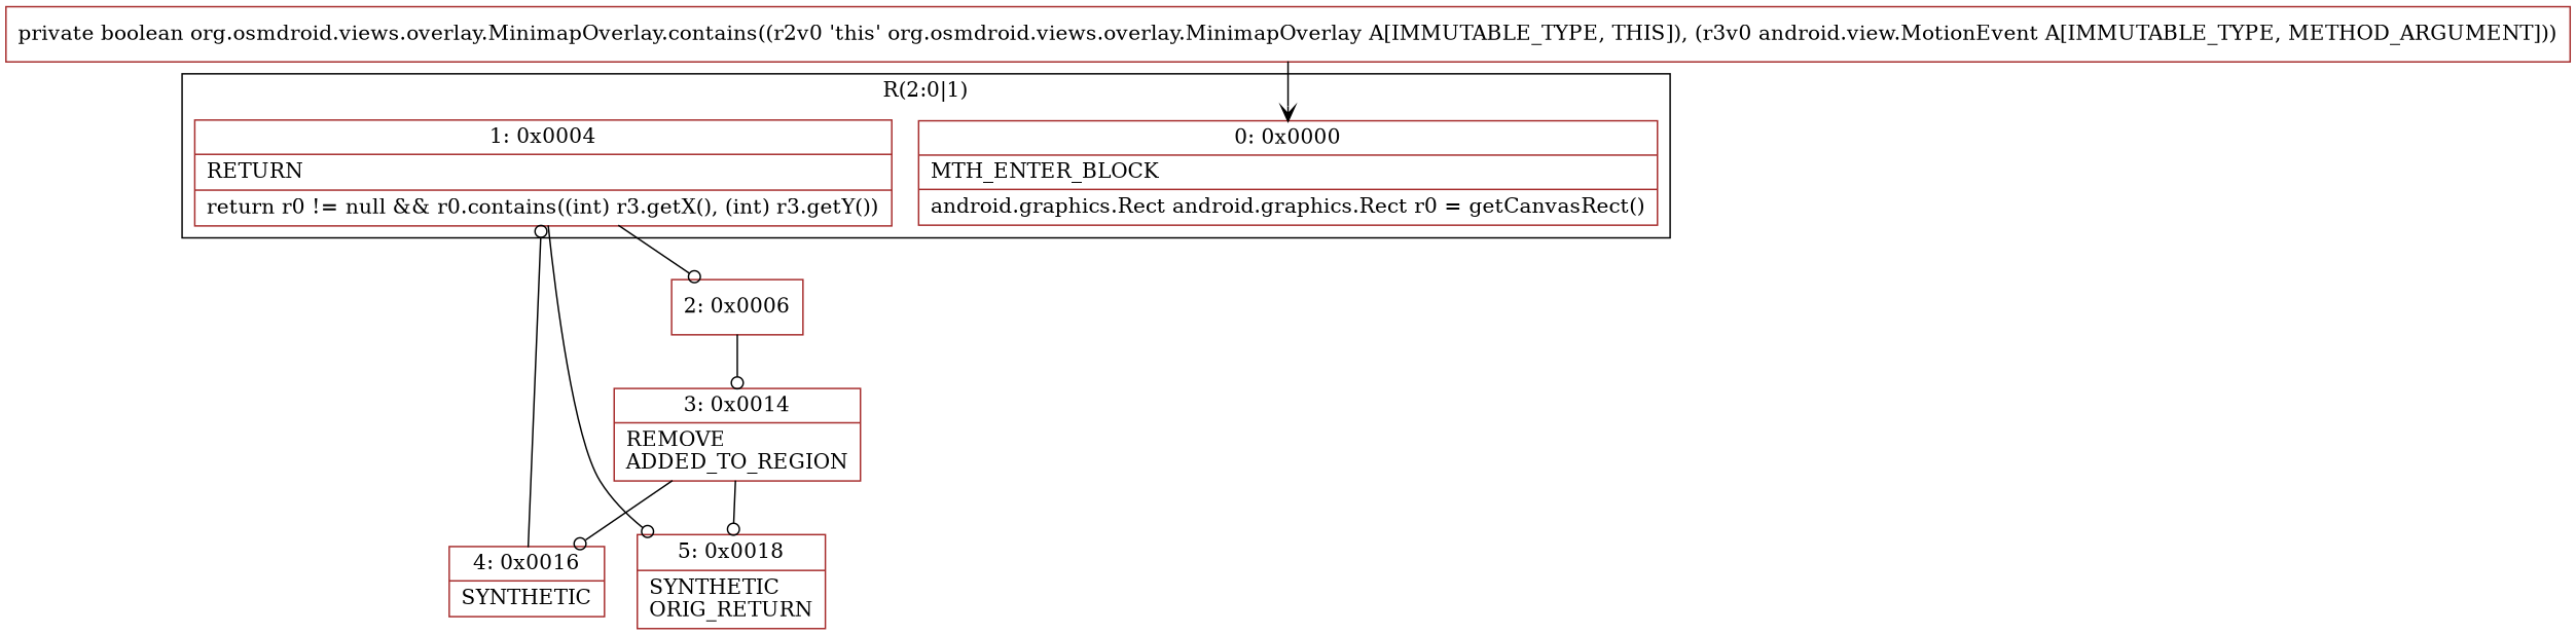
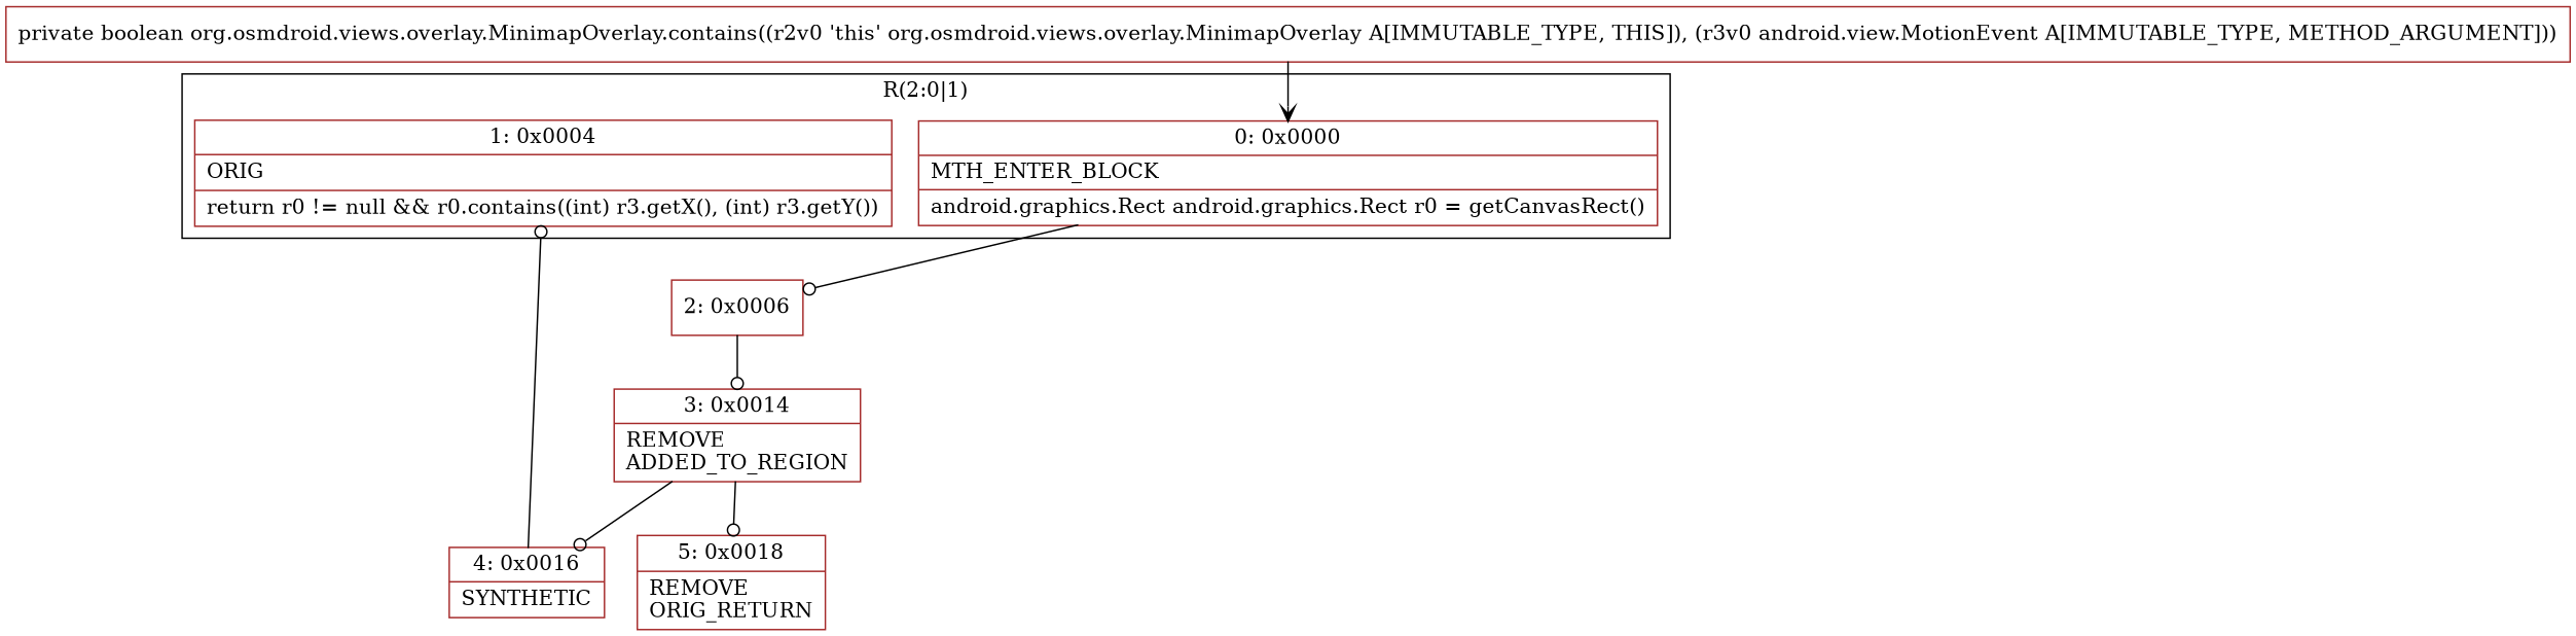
  digraph {
    node [color=brown shape=record]
    edge [arrowhead=odot]
    n1 [label="{0\:\ 0x0000|MTH_ENTER_BLOCK\l|android.graphics.Rect android.graphics.Rect r0 = getCanvasRect()\l}"]
-   n2 [label="{1\:\ 0x0004|RETURN\l|return r0 != null && r0.contains((int) r3.getX(), (int) r3.getY())\l}"]
+   n2 [label="{1\:\ 0x0004|ORIG\l|return r0 != null && r0.contains((int) r3.getX(), (int) r3.getY())\l}"]
    n3 [label="{2\:\ 0x0006}"]
-   n4 [label="{5\:\ 0x0018|SYNTHETIC\lORIG_RETURN\l}"]
+   n4 [label="{5\:\ 0x0018|REMOVE\lORIG_RETURN\l}"]
    n5 [label="{3\:\ 0x0014|REMOVE\lADDED_TO_REGION\l}"]
    n6 [label="{4\:\ 0x0016|SYNTHETIC\l}"]
    n7 [label="{private boolean org.osmdroid.views.overlay.MinimapOverlay.contains((r2v0 'this' org.osmdroid.views.overlay.MinimapOverlay A[IMMUTABLE_TYPE, THIS]), (r3v0 android.view.MotionEvent A[IMMUTABLE_TYPE, METHOD_ARGUMENT])) }"]
    subgraph cluster_1 {
      label="R(2:0|1)"
      n1
      n2
    }
-   n2 -> n3
-   n2 -> n4
+   n1 -> n3
    n3 -> n5
    n5 -> n4
    n5 -> n6
    n6 -> n2
    n7 -> n1 [arrowhead=vee]
  }
